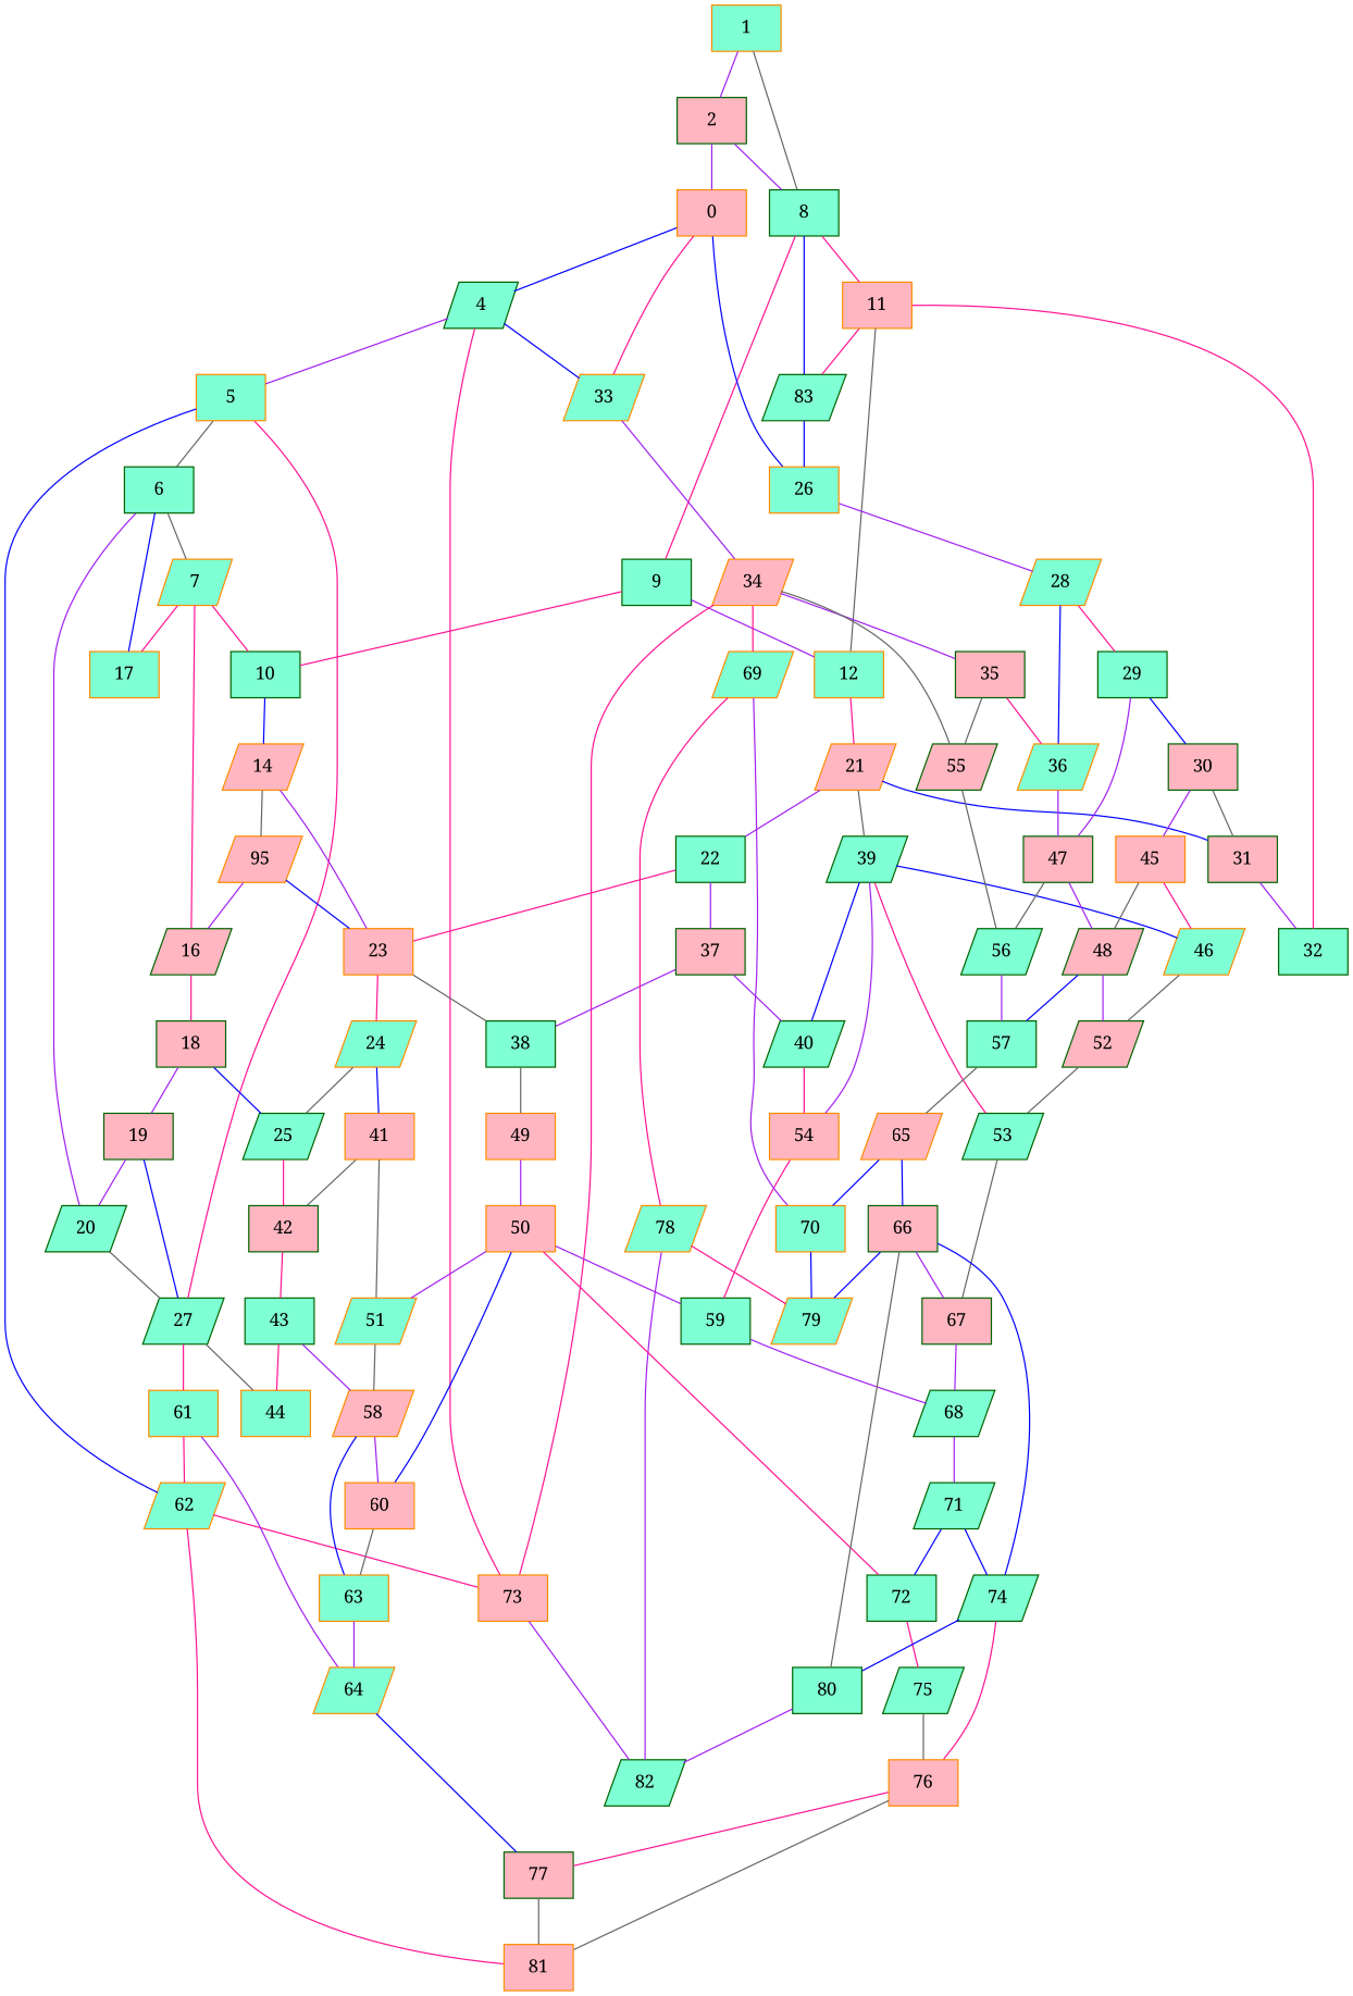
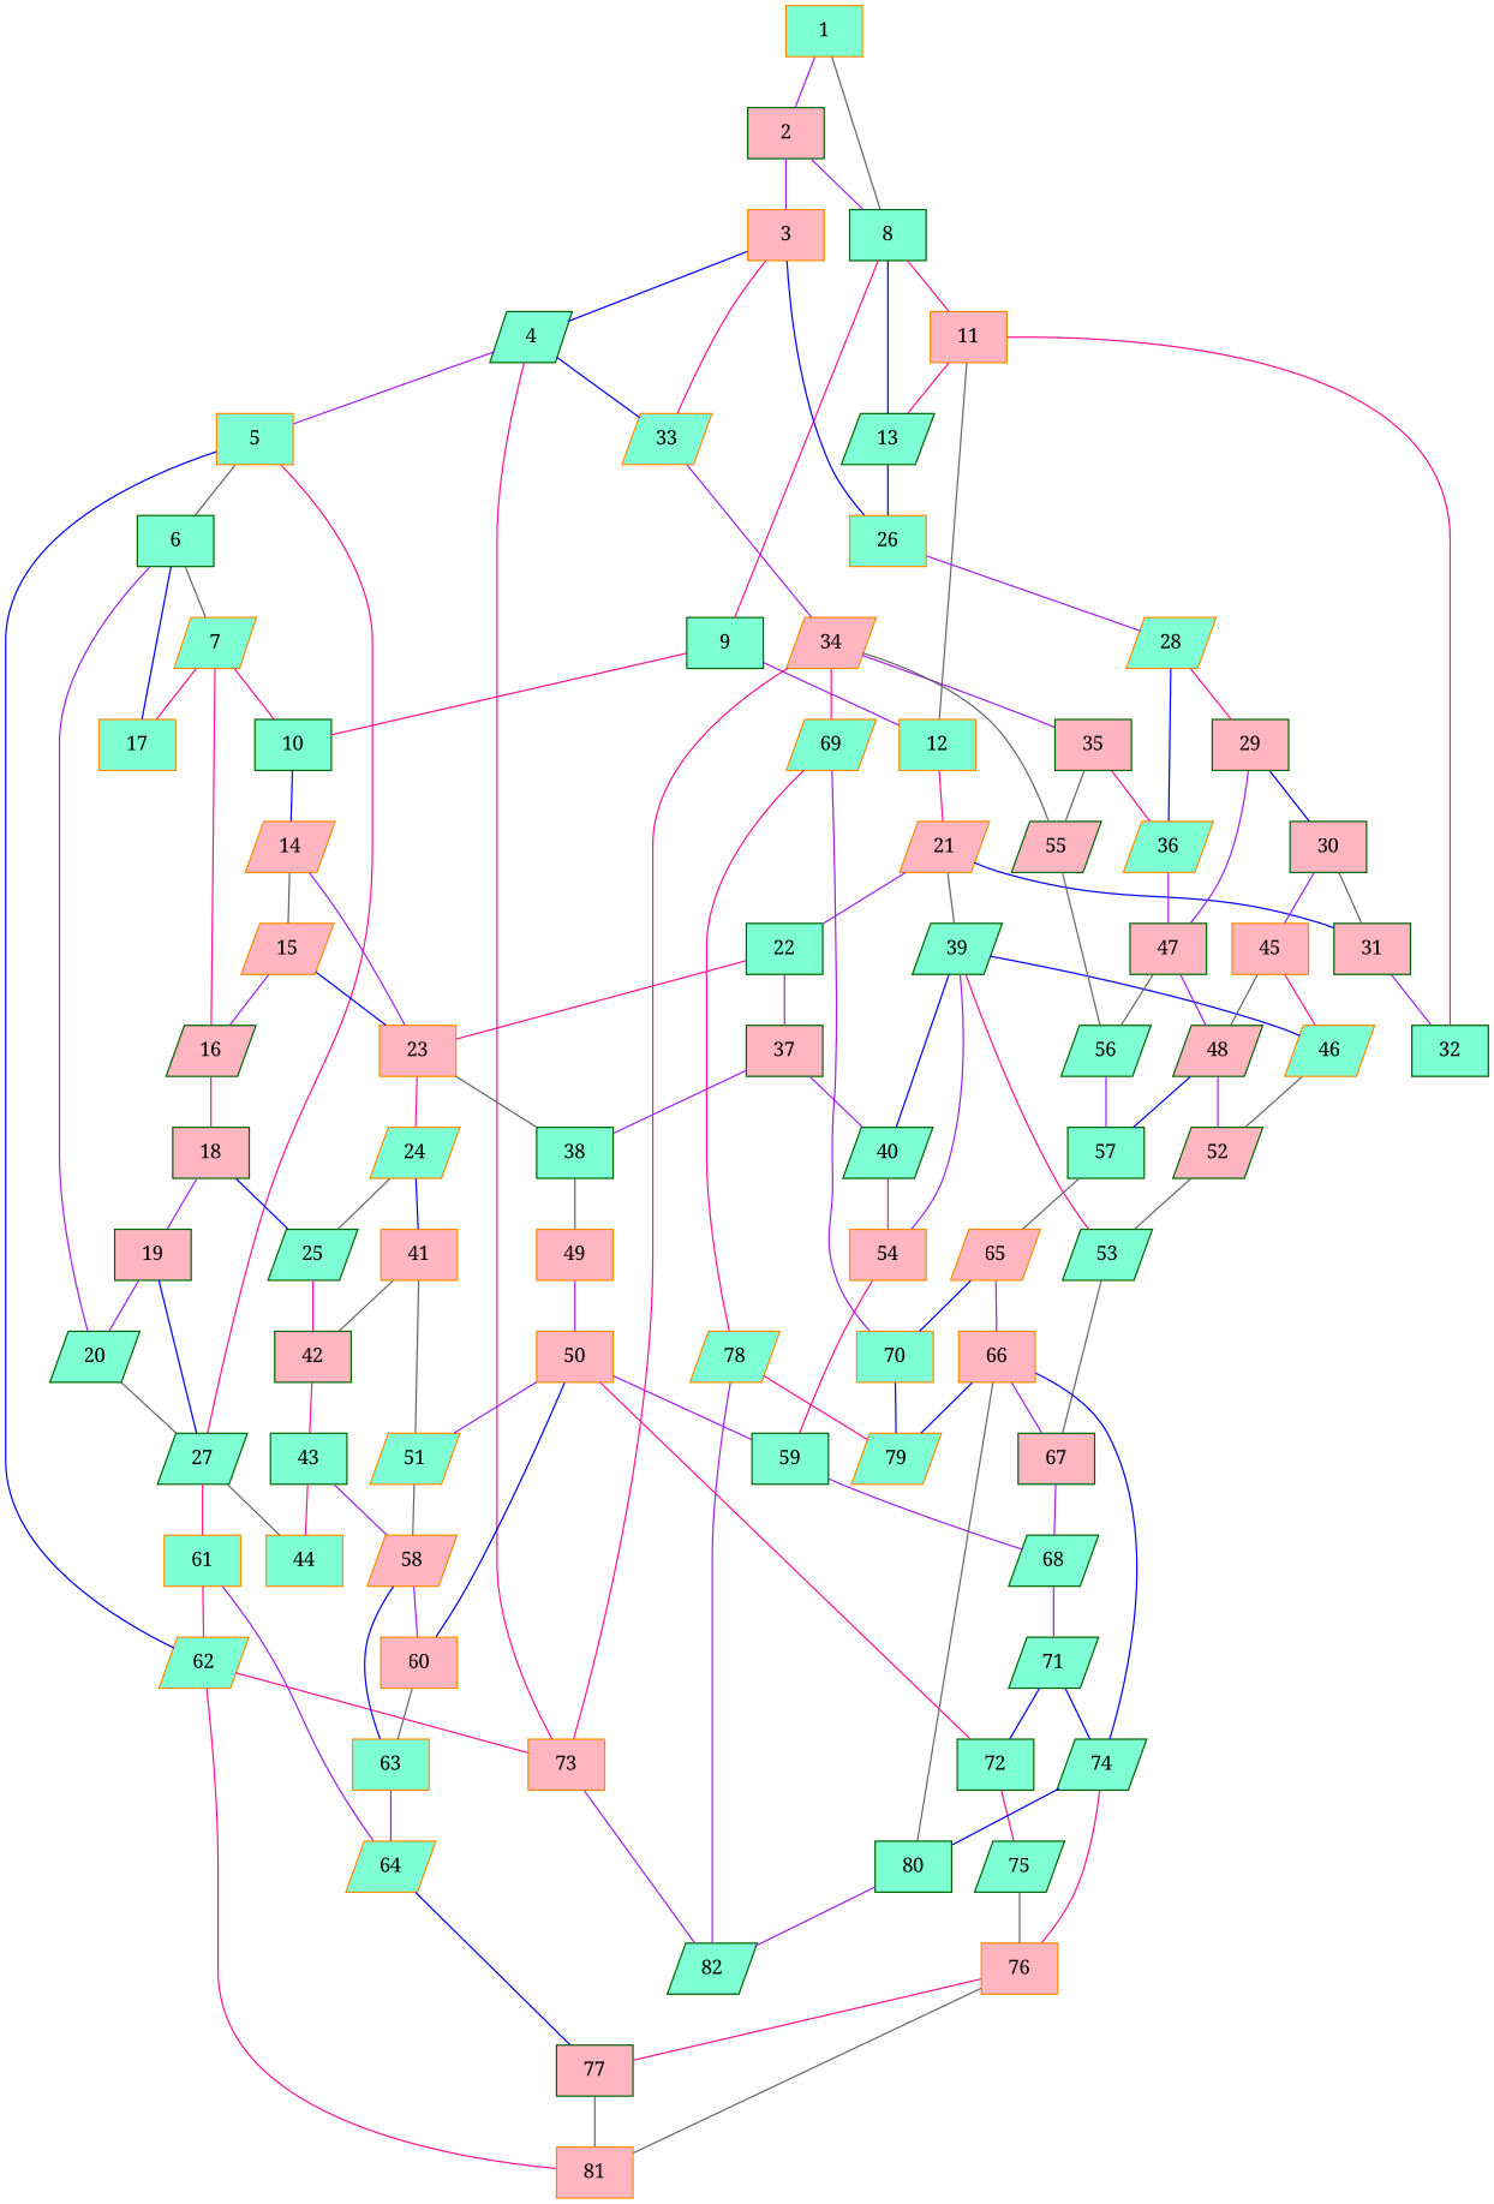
  graph {
    fontname="Noto Serif"
    node [color=darkgreen fillcolor=aquamarine fontname="Noto Serif" shape=box style=filled]
    edge [color=purple fontname="Noto Serif" weight=1.0]
    1 [color=darkorange]
    2 [fillcolor=lightpink]
    8
-   3 [color=darkorange fillcolor=lightpink label=0]
+   3 [color=darkorange fillcolor=lightpink]
    9
    11 [color=darkorange fillcolor=lightpink]
-   13 [shape=parallelogram label=83]
+   13 [shape=parallelogram]
    4 [shape=parallelogram]
    26 [color=darkorange]
    33 [color=darkorange shape=parallelogram]
    5 [color=darkorange]
    73 [color=darkorange fillcolor=lightpink]
    28 [color=darkorange shape=parallelogram]
    34 [color=darkorange fillcolor=lightpink shape=parallelogram]
    6
    27 [shape=parallelogram]
    62 [color=darkorange shape=parallelogram]
    82 [shape=parallelogram]
    7 [color=darkorange shape=parallelogram]
    17 [color=darkorange]
    20 [shape=parallelogram]
    44 [color=darkorange]
    61 [color=darkorange]
    81 [color=darkorange fillcolor=lightpink]
    10
    16 [fillcolor=lightpink shape=parallelogram]
    14 [color=darkorange fillcolor=lightpink shape=parallelogram]
    18 [fillcolor=lightpink]
    12 [color=darkorange]
    32
    21 [color=darkorange fillcolor=lightpink shape=parallelogram]
-   15 [color=darkorange fillcolor=lightpink shape=parallelogram label=95]
+   15 [color=darkorange fillcolor=lightpink shape=parallelogram]
    23 [color=darkorange fillcolor=lightpink]
    22
    31 [fillcolor=lightpink]
    39 [shape=parallelogram]
    24 [color=darkorange shape=parallelogram]
    38
    19 [fillcolor=lightpink]
    25 [shape=parallelogram]
    42 [fillcolor=lightpink]
    37 [fillcolor=lightpink]
    40 [shape=parallelogram]
    46 [color=darkorange shape=parallelogram]
    53 [shape=parallelogram]
    54 [color=darkorange fillcolor=lightpink]
    41 [color=darkorange fillcolor=lightpink]
    49 [color=darkorange fillcolor=lightpink]
    51 [color=darkorange shape=parallelogram]
    43
-   29
+   29 [fillcolor=lightpink]
    36 [color=darkorange shape=parallelogram]
    64 [color=darkorange shape=parallelogram]
    30 [fillcolor=lightpink]
    47 [fillcolor=lightpink]
    45 [color=darkorange fillcolor=lightpink]
    48 [fillcolor=lightpink shape=parallelogram]
    56 [shape=parallelogram]
    35 [fillcolor=lightpink]
    55 [fillcolor=lightpink shape=parallelogram]
    69 [color=darkorange shape=parallelogram]
    70 [color=darkorange]
    78 [color=darkorange shape=parallelogram]
    50 [color=darkorange fillcolor=lightpink]
    52 [fillcolor=lightpink shape=parallelogram]
    67 [fillcolor=lightpink]
    59
    58 [color=darkorange fillcolor=lightpink shape=parallelogram]
    60 [color=darkorange fillcolor=lightpink]
    63 [color=darkorange]
    57
    65 [color=darkorange fillcolor=lightpink shape=parallelogram]
    72
    68 [shape=parallelogram]
    75 [shape=parallelogram]
-   66 [fillcolor=lightpink]
+   66 [color=darkorange fillcolor=lightpink]
    71 [shape=parallelogram]
    77 [fillcolor=lightpink]
    74 [shape=parallelogram]
    79 [color=darkorange shape=parallelogram]
    80
    76 [color=darkorange fillcolor=lightpink]
    1 -- 2
    1 -- 8 [color=gray40]
    2 -- 8
    2 -- 3 [weight=3.0]
    8 -- 9 [color=deeppink]
    8 -- 11 [color=deeppink weight=2.0]
    8 -- 13 [color=blue]
    3 -- 4 [color=blue]
    3 -- 26 [color=blue]
    3 -- 33 [color=deeppink]
    9 -- 10 [color=deeppink]
    9 -- 12
    11 -- 13 [color=deeppink]
    11 -- 12 [color=gray40]
    11 -- 32 [color=deeppink weight=2.0]
    13 -- 26 [color=blue]
    4 -- 33 [color=blue]
    4 -- 5
    4 -- 73 [color=deeppink]
    26 -- 28
    33 -- 34
    5 -- 6 [color=gray40]
    5 -- 27 [color=deeppink]
    5 -- 62 [color=blue]
    73 -- 82
    28 -- 29 [color=deeppink]
    28 -- 36 [color=blue]
    34 -- 73 [color=deeppink]
    34 -- 35
    34 -- 55 [color=gray40]
    34 -- 69 [color=deeppink weight=2.0]
    6 -- 7 [color=gray40]
    6 -- 17 [color=blue]
    6 -- 20
    27 -- 44 [color=gray40 weight=2.0]
    27 -- 61 [color=deeppink]
    62 -- 73 [color=deeppink]
    62 -- 81 [color=deeppink]
    7 -- 17 [color=deeppink]
    7 -- 10 [color=deeppink]
    7 -- 16 [color=deeppink]
    20 -- 27 [color=gray40]
    61 -- 62 [color=deeppink]
    61 -- 64
    10 -- 14 [color=blue]
    16 -- 18 [color=deeppink]
    14 -- 15 [color=gray40]
    14 -- 23
    18 -- 19
    18 -- 25 [color=blue]
    12 -- 21 [color=deeppink]
    21 -- 22
    21 -- 31 [color=blue]
    21 -- 39 [color=gray40 weight=2.0]
    15 -- 16
    15 -- 23 [color=blue]
    23 -- 24 [color=deeppink weight=2.0]
    23 -- 38 [color=gray40]
    22 -- 23 [color=deeppink]
    22 -- 37
    31 -- 32
    39 -- 40 [color=blue]
    39 -- 46 [color=blue]
    39 -- 53 [color=deeppink]
    39 -- 54
    24 -- 25 [color=gray40]
    24 -- 41 [color=blue]
    38 -- 49 [color=gray40]
    19 -- 27 [color=blue]
    19 -- 20
    25 -- 42 [color=deeppink]
    42 -- 43 [color=deeppink]
    37 -- 38
    37 -- 40
    40 -- 54 [color=deeppink]
    46 -- 52 [color=gray40]
    53 -- 67 [color=gray40]
    54 -- 59 [color=deeppink]
    41 -- 42 [color=gray40]
    41 -- 51 [color=gray40]
    49 -- 50 [weight=2.0]
    51 -- 58 [color=gray40]
    43 -- 44 [color=deeppink]
    43 -- 58
    29 -- 30 [color=blue]
    29 -- 47 [weight=2.0]
    36 -- 47
    64 -- 77 [color=blue]
    30 -- 31 [color=gray40]
    30 -- 45
    47 -- 48 [weight=2.0]
    47 -- 56 [color=gray40]
    45 -- 46 [color=deeppink]
    45 -- 48 [color=gray40]
    48 -- 52
    48 -- 57 [color=blue]
    56 -- 57
    35 -- 36 [color=deeppink]
    35 -- 55 [color=gray40]
    55 -- 56 [color=gray40]
    69 -- 70
    69 -- 78 [color=deeppink]
    70 -- 79 [color=blue]
    78 -- 82
    78 -- 79 [color=deeppink]
    50 -- 51
    50 -- 59
    50 -- 60 [color=blue]
    50 -- 72 [color=deeppink]
    52 -- 53 [color=gray40]
    67 -- 68
    59 -- 68
    58 -- 60
    58 -- 63 [color=blue]
    60 -- 63 [color=gray40]
    63 -- 64
    57 -- 65 [color=gray40]
    65 -- 70 [color=blue]
-   65 -- 66 [color=blue]
+   65 -- 66
    72 -- 75 [color=deeppink]
    68 -- 71
    75 -- 76 [color=gray40 weight=2.0]
    66 -- 67
    66 -- 74 [color=blue]
    66 -- 79 [color=blue]
    66 -- 80 [color=gray40 weight=2.0]
    71 -- 72 [color=blue]
    71 -- 74 [color=blue]
    77 -- 81 [color=gray40]
    74 -- 80 [color=blue]
    74 -- 76 [color=deeppink weight=2.0]
    80 -- 82
    76 -- 81 [color=gray40]
    76 -- 77 [color=deeppink]
  }
